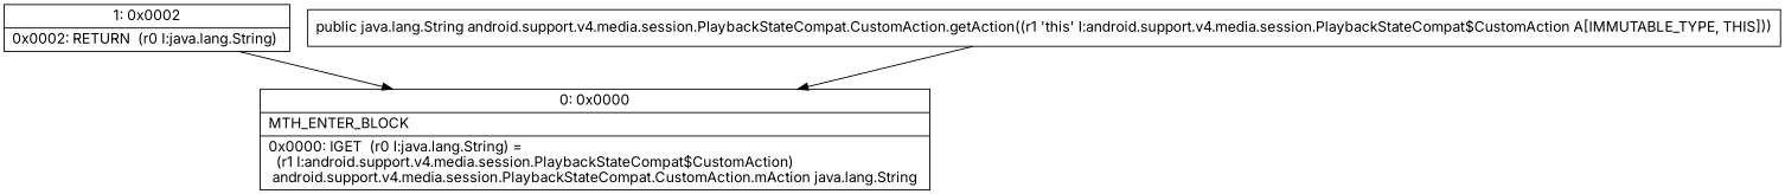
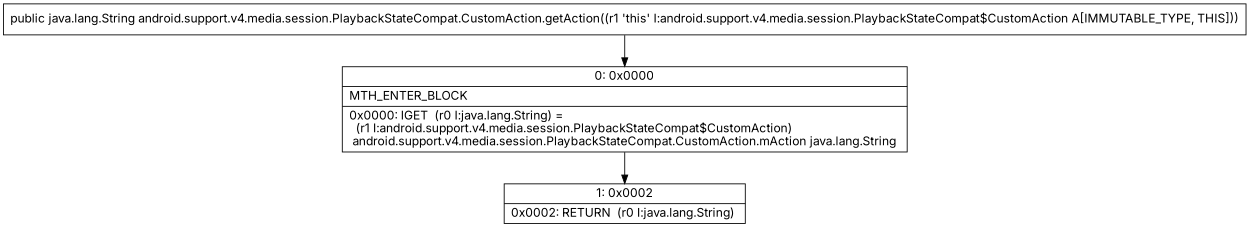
  digraph {
    fontname=Inter
    node [shape=record fontname=Inter]
    edge [fontname=Inter]
    n1 [label="{0\:\ 0x0000|MTH_ENTER_BLOCK\l|0x0000: IGET  (r0 I:java.lang.String) = \l  (r1 I:android.support.v4.media.session.PlaybackStateCompat$CustomAction)\l android.support.v4.media.session.PlaybackStateCompat.CustomAction.mAction java.lang.String \l}"]
    n2 [label="{1\:\ 0x0002|0x0002: RETURN  (r0 I:java.lang.String) \l}"]
    n3 [label="{public java.lang.String android.support.v4.media.session.PlaybackStateCompat.CustomAction.getAction((r1 'this' I:android.support.v4.media.session.PlaybackStateCompat$CustomAction A[IMMUTABLE_TYPE, THIS])) }"]
-   n2 -> n1
+   n1 -> n2
    n3 -> n1
  }
